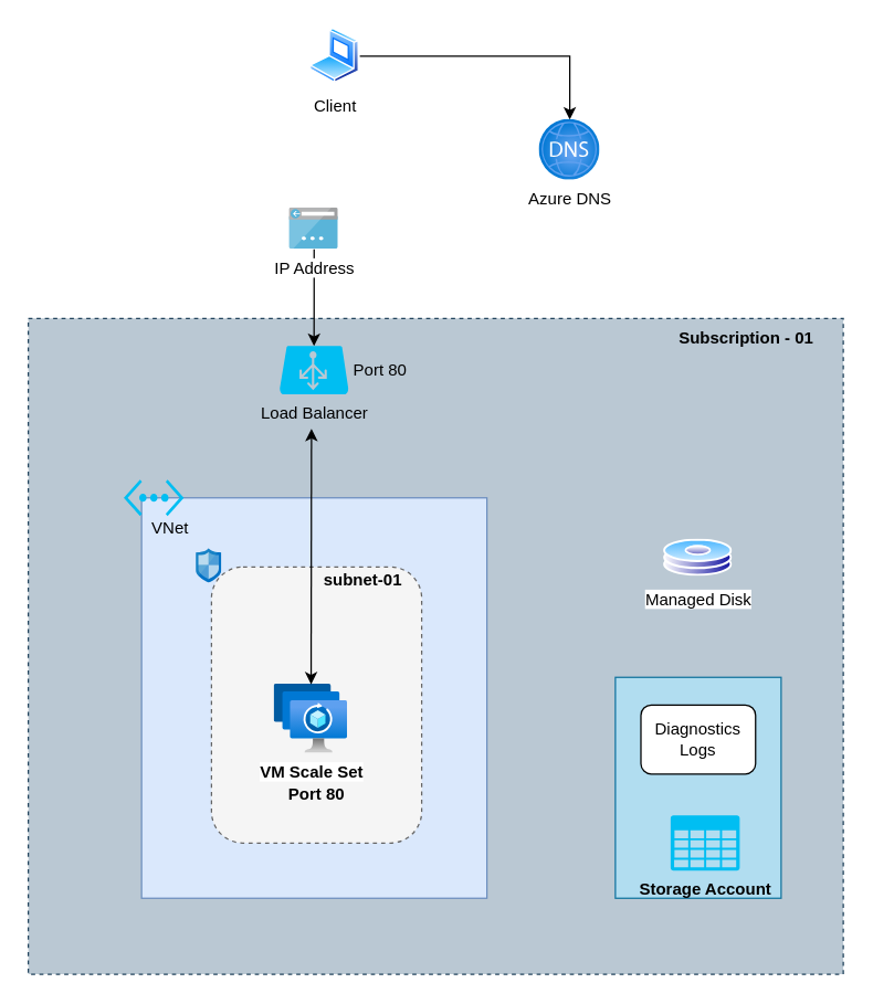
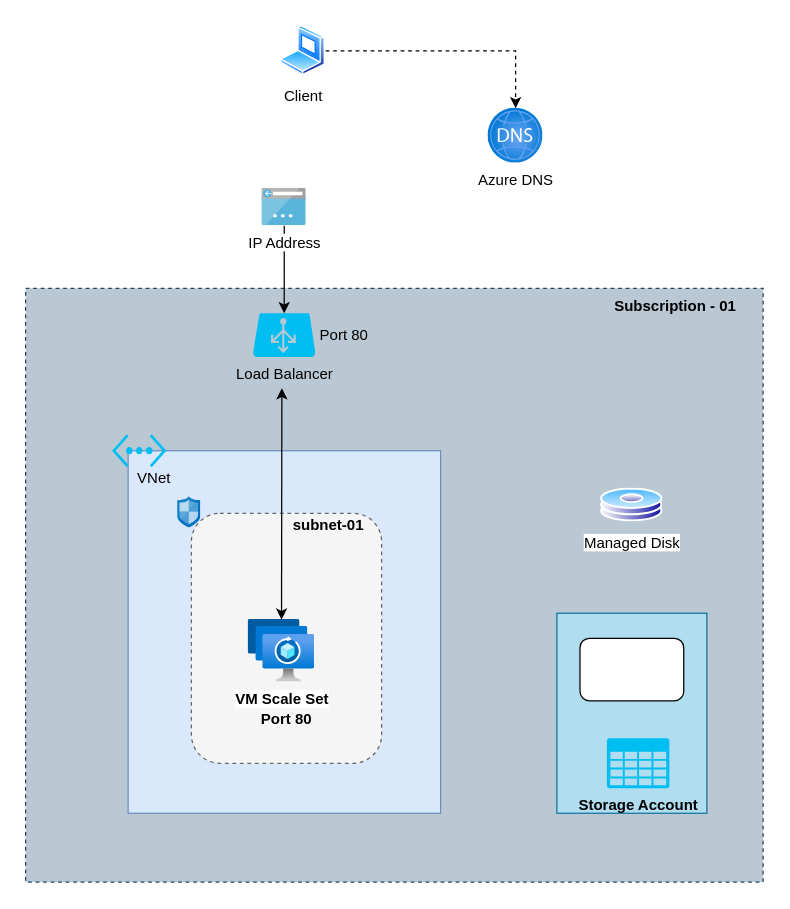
  <mxCell id="0" />
  <mxCell id="1" parent="0" />
  <mxCell id="2" value="" style="rounded=0;whiteSpace=wrap;html=1;fillColor=#bac8d3;strokeColor=#23445d;dashed=1;" vertex="1" parent="1"><mxGeometry x="20" y="230" width="590" height="475" as="geometry" /></mxCell>
  <mxCell id="3" value="" style="rounded=0;whiteSpace=wrap;html=1;fillColor=#b1ddf0;strokeColor=#10739e;" vertex="1" parent="1"><mxGeometry x="445" y="490" width="120" height="160" as="geometry" /></mxCell>
- <mxCell id="4" style="edgeStyle=orthogonalEdgeStyle;rounded=0;orthogonalLoop=1;jettySize=auto;html=1;" parent="1" source="5" target="8" edge="1"><mxGeometry relative="1" as="geometry" /></mxCell>
+ <mxCell id="4" style="edgeStyle=orthogonalEdgeStyle;rounded=0;orthogonalLoop=1;jettySize=auto;html=1;dashed=1;" parent="1" source="5" target="8" edge="1"><mxGeometry relative="1" as="geometry" /></mxCell>
  <mxCell id="5" value="Client" style="image;aspect=fixed;perimeter=ellipsePerimeter;html=1;align=center;shadow=0;dashed=0;spacingTop=3;image=img/lib/active_directory/laptop_client.svg;" parent="1" vertex="1"><mxGeometry x="224" y="20" width="36" height="40" as="geometry" /></mxCell>
  <mxCell id="6" style="edgeStyle=orthogonalEdgeStyle;rounded=0;orthogonalLoop=1;jettySize=auto;html=1;" parent="1" source="7" edge="1"><mxGeometry relative="1" as="geometry"><mxPoint x="226.855" y="250" as="targetPoint" /></mxGeometry></mxCell>
  <mxCell id="7" value="IP Address" style="image;sketch=0;aspect=fixed;html=1;points=[];align=center;fontSize=12;image=img/lib/mscae/App_Service_IPAddress.svg;" parent="1" vertex="1"><mxGeometry x="209" y="150" width="35.71" height="30" as="geometry" /></mxCell>
  <mxCell id="8" value="Azure DNS" style="image;aspect=fixed;html=1;points=[];align=center;fontSize=12;image=img/lib/azure2/networking/DNS_Zones.svg;" parent="1" vertex="1"><mxGeometry x="390" y="86" width="44" height="44" as="geometry" /></mxCell>
  <mxCell id="9" value="Load Balancer" style="verticalLabelPosition=bottom;html=1;verticalAlign=top;align=center;strokeColor=none;fillColor=#00BEF2;shape=mxgraph.azure.azure_load_balancer;" vertex="1" parent="1"><mxGeometry x="201.86" y="250" width="50" height="35" as="geometry" /></mxCell>
  <mxCell id="10" value="" style="group;dashed=1;dashPattern=8 8;" vertex="1" connectable="0" parent="1"><mxGeometry x="102" y="360" width="250" height="290" as="geometry" /></mxCell>
  <mxCell id="11" value="" style="rounded=0;whiteSpace=wrap;html=1;fillColor=#dae8fc;strokeColor=#6c8ebf;" vertex="1" parent="10"><mxGeometry width="250.0" height="290" as="geometry" /></mxCell>
  <mxCell id="12" value="S" style="rounded=1;whiteSpace=wrap;html=1;dashed=1;fillColor=#f5f5f5;fontColor=#333333;strokeColor=#666666;" vertex="1" parent="10"><mxGeometry x="50.62" y="50" width="152.17" height="200" as="geometry" /></mxCell>
  <mxCell id="13" value="&lt;b&gt;VM Scale Set&lt;/b&gt;" style="image;aspect=fixed;html=1;points=[];align=center;fontSize=12;image=img/lib/azure2/networking/Spot_VMSS.svg;" parent="10" vertex="1"><mxGeometry x="96.12" y="135.114" width="53.13" height="50.0" as="geometry" /></mxCell>
  <mxCell id="14" value="" style="image;sketch=0;aspect=fixed;html=1;points=[];align=center;fontSize=12;image=img/lib/mscae/Network_Security_Groups_Classic.svg;" vertex="1" parent="10"><mxGeometry x="39.75" y="36.909" width="18.5" height="25.0" as="geometry" /></mxCell>
  <mxCell id="15" value="" style="verticalLabelPosition=bottom;html=1;verticalAlign=top;align=center;strokeColor=none;fillColor=#00BEF2;shape=mxgraph.azure.virtual_network;pointerEvents=1;" vertex="1" parent="10"><mxGeometry x="-12.88" y="-13.182" width="43.478" height="26.364" as="geometry" /></mxCell>
  <mxCell id="16" value="&lt;b&gt;subnet-01&lt;/b&gt;" style="text;strokeColor=none;align=center;fillColor=none;html=1;verticalAlign=middle;whiteSpace=wrap;rounded=0;" vertex="1" parent="10"><mxGeometry x="128.004" y="40.002" width="65.217" height="39.545" as="geometry" /></mxCell>
  <mxCell id="17" value="VNet" style="text;strokeColor=none;align=center;fillColor=none;html=1;verticalAlign=middle;whiteSpace=wrap;rounded=0;" vertex="1" parent="10"><mxGeometry x="-9.38" y="6.91" width="60" height="30" as="geometry" /></mxCell>
  <mxCell id="18" value="&lt;span&gt;Port 80&lt;/span&gt;" style="text;html=1;strokeColor=none;fillColor=none;align=center;verticalAlign=middle;whiteSpace=wrap;rounded=0;fontStyle=1" vertex="1" parent="10"><mxGeometry x="96.7" y="200" width="60" height="30" as="geometry" /></mxCell>
  <mxCell id="19" value="Managed Disk" style="image;aspect=fixed;perimeter=ellipsePerimeter;html=1;align=center;shadow=0;dashed=0;spacingTop=3;image=img/lib/active_directory/hard_disk.svg;" vertex="1" parent="1"><mxGeometry x="480" y="390" width="50" height="27" as="geometry" /></mxCell>
  <mxCell id="20" value="&lt;b&gt;Storage Account&lt;/b&gt;" style="verticalLabelPosition=bottom;html=1;verticalAlign=top;align=center;strokeColor=none;fillColor=#00BEF2;shape=mxgraph.azure.storage;pointerEvents=1;" vertex="1" parent="1"><mxGeometry x="485" y="590" width="50" height="40" as="geometry" /></mxCell>
  <mxCell id="21" value="" style="rounded=1;whiteSpace=wrap;html=1;" vertex="1" parent="1"><mxGeometry x="463.5" y="510" width="83" height="50" as="geometry" /></mxCell>
- <mxCell id="22" value="Diagnostics Logs" style="text;strokeColor=none;align=center;fillColor=none;html=1;verticalAlign=middle;whiteSpace=wrap;rounded=0;" vertex="1" parent="1"><mxGeometry x="475" y="520" width="60" height="30" as="geometry" /></mxCell>
  <mxCell id="23" value="" style="endArrow=classic;startArrow=classic;html=1;rounded=0;" edge="1" parent="1" source="13"><mxGeometry width="50" height="50" relative="1" as="geometry"><mxPoint x="180" y="335" as="sourcePoint" /><mxPoint x="225" y="310" as="targetPoint" /></mxGeometry></mxCell>
  <mxCell id="24" value="&lt;b&gt;Subscription - 01&lt;/b&gt;" style="text;html=1;strokeColor=none;fillColor=none;align=center;verticalAlign=middle;whiteSpace=wrap;rounded=0;" vertex="1" parent="1"><mxGeometry x="490" y="230" width="100" height="30" as="geometry" /></mxCell>
  <mxCell id="25" value="Port 80" style="text;html=1;strokeColor=none;fillColor=none;align=center;verticalAlign=middle;whiteSpace=wrap;rounded=0;" vertex="1" parent="1"><mxGeometry x="244.71" y="252.5" width="60" height="30" as="geometry" /></mxCell>
